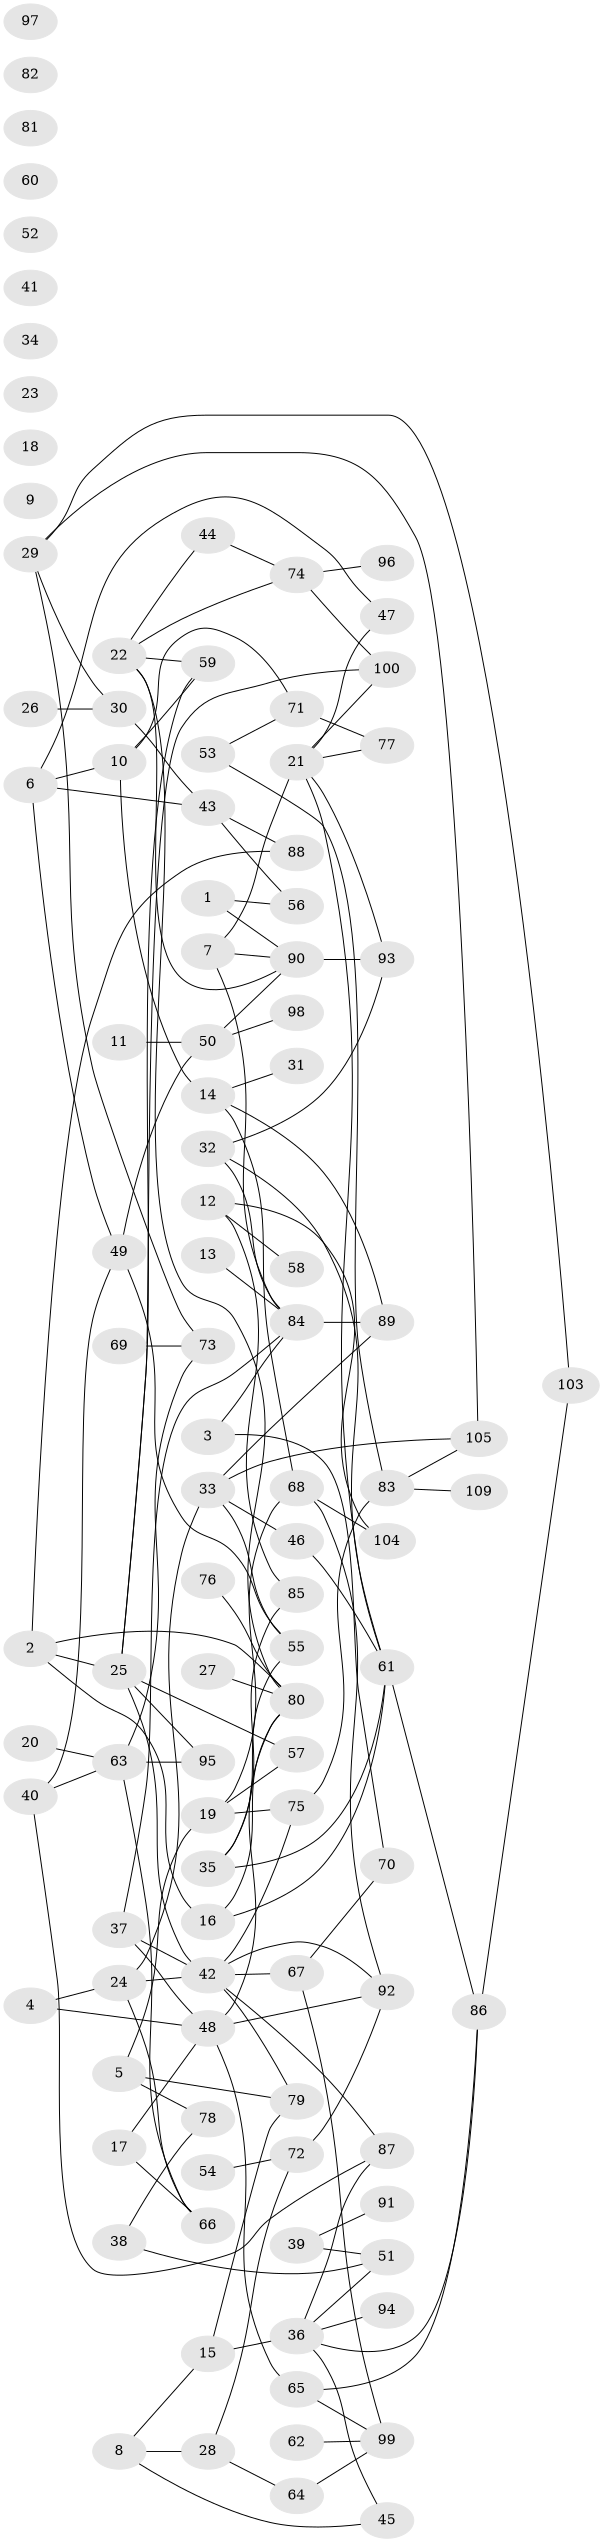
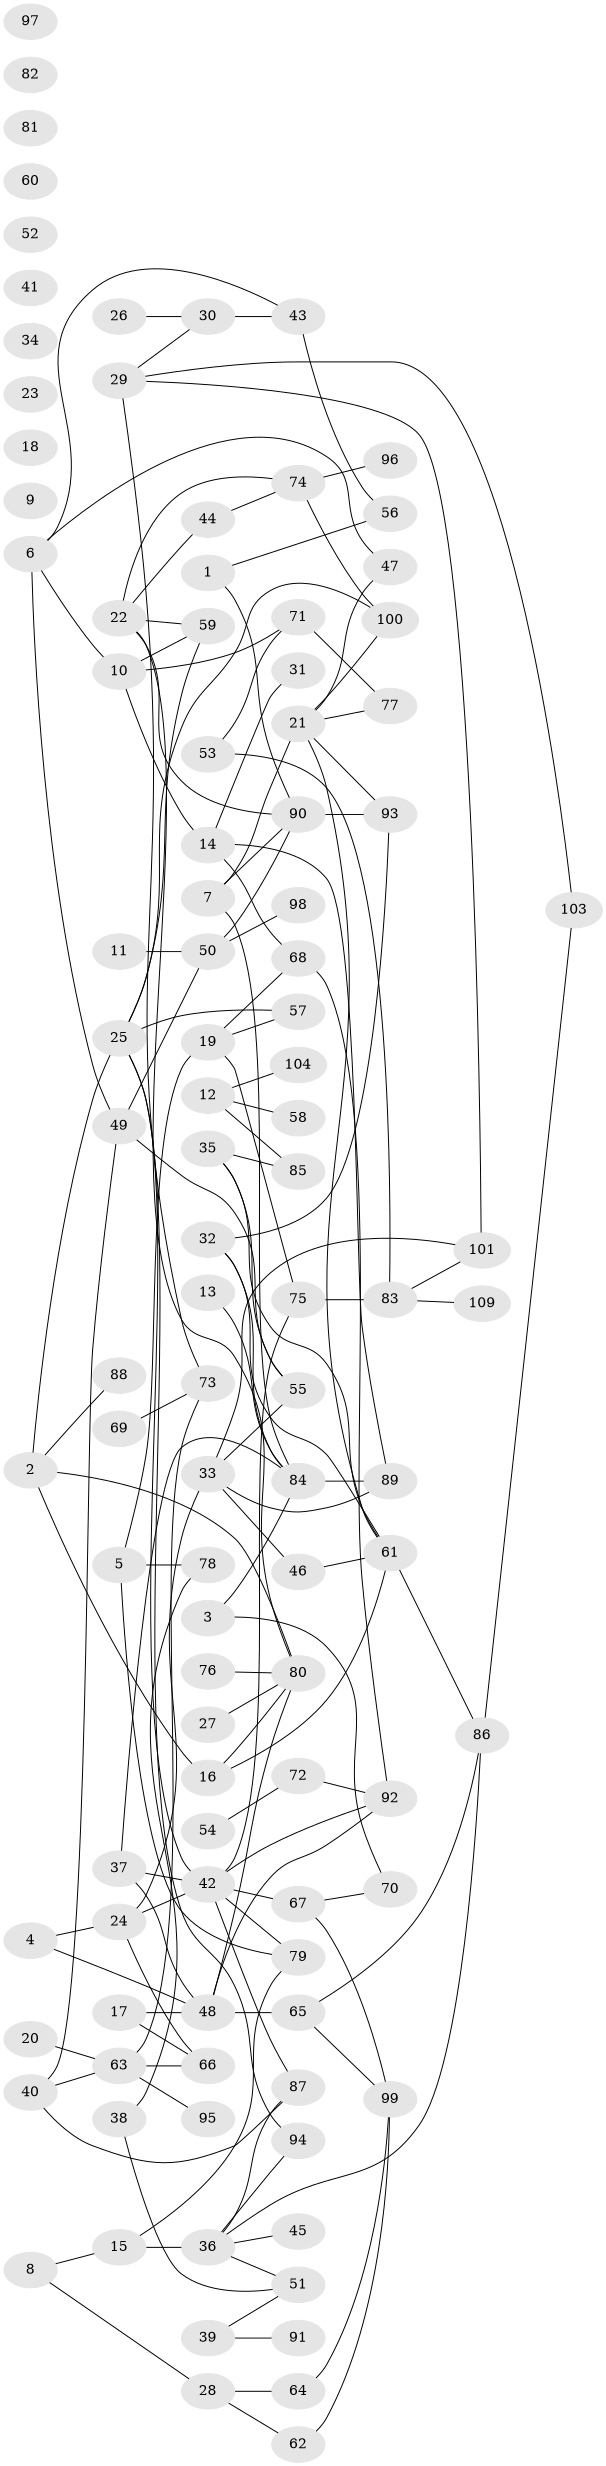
  graph {
    rankdir=LR
    node [color=gray90 style=filled]
    1
    56
    90
    93
    2
    16
    25
    80
    88
    61
    59
    57
    100
    42
    94
    3
    70
    84
    89
    4
    24
    48
    66
    33
    92
    65
    5
    19
    78
    79
    68
    75
    6
    10
    43
    47
    49
    14
    71
    50
    55
    7
    21
    77
    8
    15
    28
    45
    36
    64
    72
    9
    31
    11
    98
    12
    58
    85
    104
    13
    51
    86
    87
    17
    18
    83
    20
    63
    73
    95
    22
    44
    74
    96
    23
-   101 [label=105]
+   101
    46
    67
    26
    30
    27
    99
    29
    103
    32
    34
    35
    37
    38
    39
    91
    40
    41
    52
    53
    n96 [label=109]
    54
    60
    62
    69
    76
    81
    82
    97
    1 -- 56
    1 -- 90
    90 -- 93
    2 -- 16
    2 -- 25
    2 -- 80
    2 -- 88
    16 -- 80
    16 -- 61
    25 -- 59
    25 -- 57
    25 -- 100
    25 -- 42
-   25 -- 95
+   25 -- 94
    61 -- 86
    42 -- 92
    42 -- 79
    42 -- 75
    42 -- 87
    42 -- 67
    3 -- 70
    3 -- 84
    84 -- 89
    4 -- 24
    4 -- 48
    24 -- 42
    24 -- 66
    24 -- 33
    48 -- 80
    48 -- 92
    48 -- 65
    33 -- 89
    33 -- 55
    33 -- 101
    33 -- 46
    65 -- 86
    65 -- 99
    5 -- 19
    5 -- 78
    5 -- 79
    19 -- 57
    19 -- 68
    19 -- 75
    68 -- 92
-   68 -- 104
    75 -- 83
    6 -- 10
    6 -- 43
    6 -- 47
    6 -- 49
    10 -- 59
    10 -- 14
    10 -- 71
    43 -- 56
-   43 -- 88
    49 -- 50
    49 -- 55
    14 -- 89
    14 -- 68
    14 -- 31
    71 -- 77
    50 -- 90
    50 -- 98
    7 -- 90
    7 -- 84
    7 -- 21
    21 -- 93
    21 -- 61
    21 -- 100
    21 -- 47
    21 -- 77
    8 -- 15
    8 -- 28
-   8 -- 45
    15 -- 79
    15 -- 36
    28 -- 64
-   28 -- 72
+   28 -- 62
    36 -- 94
    36 -- 45
    36 -- 51
    36 -- 86
    36 -- 87
    64 -- 99
    72 -- 92
    11 -- 50
    12 -- 58
    12 -- 85
    12 -- 104
    13 -- 84
    86 -- 103
    17 -- 48
    17 -- 66
    83 -- 101
    83 -- n96
    20 -- 63
    63 -- 66
    63 -- 73
    63 -- 95
    22 -- 90
    22 -- 80
    22 -- 59
    22 -- 44
    22 -- 74
    44 -- 74
    74 -- 100
    74 -- 96
    46 -- 61
    67 -- 70
    67 -- 99
    26 -- 30
    30 -- 43
    27 -- 80
    29 -- 73
    29 -- 101
    29 -- 30
    29 -- 103
    32 -- 93
    32 -- 61
    32 -- 84
    35 -- 61
    35 -- 55
    35 -- 85
    37 -- 42
    37 -- 84
    37 -- 48
    38 -- 78
    38 -- 51
    39 -- 51
    39 -- 91
    40 -- 49
    40 -- 87
    40 -- 63
    53 -- 71
    53 -- 83
    54 -- 72
    62 -- 99
    69 -- 73
    76 -- 80
  }
